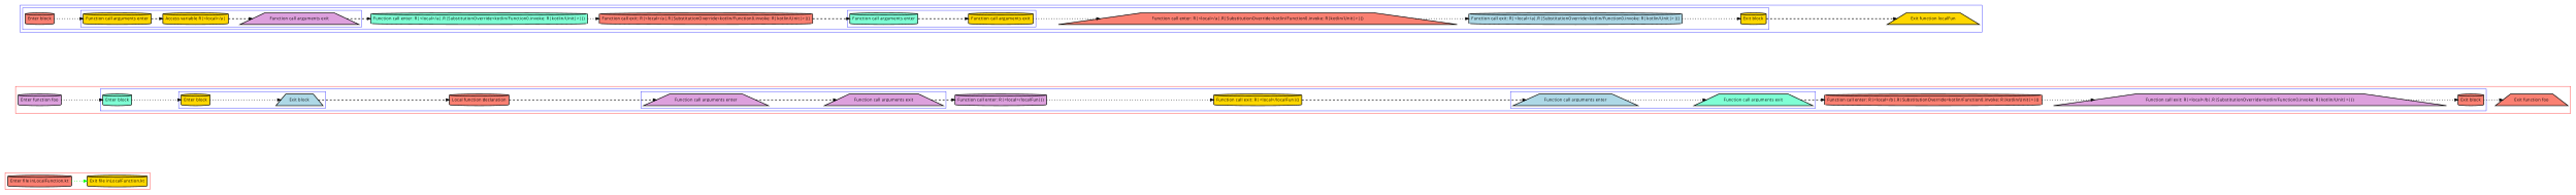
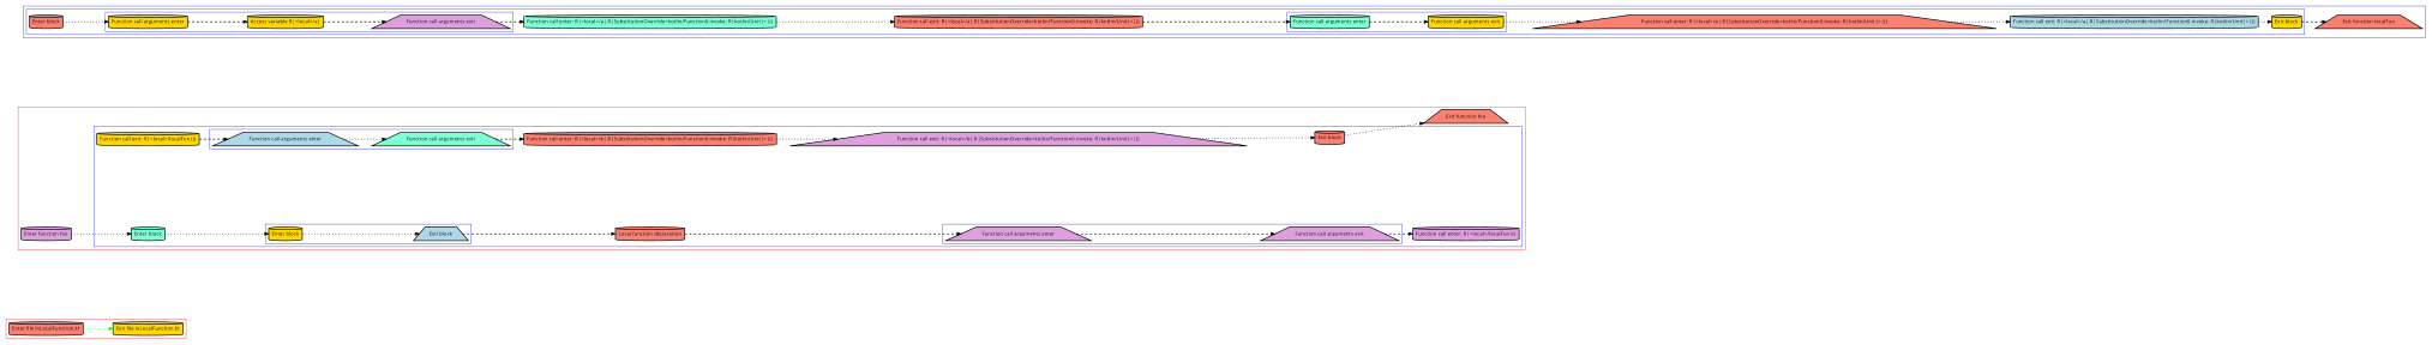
  digraph {
    fontname="Open Sans"
    nodesep=3
    rankdir=LR
    node [fillcolor=salmon fontname="Open Sans" penwidth=2 shape=cylinder style=filled]
    edge [fontname="Open Sans" penwidth=2 style=dotted]
    n1 [label="Enter file inLocalFunction.kt"]
    n2 [fillcolor=gold label="Exit file inLocalFunction.kt"]
    n3 [fillcolor=gold label="Enter block"]
    n4 [fillcolor=lightblue label="Exit block" shape=trapezium]
    n5 [fillcolor=plum label="Function call arguments enter" shape=trapezium]
    n6 [fillcolor=plum label="Function call arguments exit" shape=trapezium]
    n7 [fillcolor=lightblue label="Function call arguments enter" shape=trapezium]
    n8 [fillcolor=aquamarine label="Function call arguments exit" shape=trapezium]
    n9 [fillcolor=aquamarine label="Enter block"]
    n10 [label="Local function declaration"]
    n11 [fillcolor=plum label="Function call enter: R|<local>/localFun|()"]
    n12 [fillcolor=gold label="Function call exit: R|<local>/localFun|()"]
    n13 [label="Function call enter: R|<local>/b|.R|SubstitutionOverride<kotlin/Function0.invoke: R|kotlin/Unit|>|()"]
    n14 [fillcolor=plum label="Function call exit: R|<local>/b|.R|SubstitutionOverride<kotlin/Function0.invoke: R|kotlin/Unit|>|()" shape=trapezium]
    n15 [label="Exit block"]
    n16 [fillcolor=plum label="Enter function foo"]
    n17 [label="Exit function foo" shape=trapezium]
    n18 [fillcolor=gold label="Function call arguments enter"]
    n19 [fillcolor=gold label="Access variable R|<local>/a|"]
    n20 [fillcolor=plum label="Function call arguments exit" shape=trapezium]
    n21 [fillcolor=aquamarine label="Function call arguments enter"]
    n22 [fillcolor=gold label="Function call arguments exit"]
    n23 [label="Enter block"]
    n24 [fillcolor=aquamarine label="Function call enter: R|<local>/a|.R|SubstitutionOverride<kotlin/Function0.invoke: R|kotlin/Unit|>|()"]
    n25 [label="Function call exit: R|<local>/a|.R|SubstitutionOverride<kotlin/Function0.invoke: R|kotlin/Unit|>|()"]
    n26 [label="Function call enter: R|<local>/a|.R|SubstitutionOverride<kotlin/Function0.invoke: R|kotlin/Unit|>|()" shape=trapezium]
    n27 [fillcolor=lightblue label="Function call exit: R|<local>/a|.R|SubstitutionOverride<kotlin/Function0.invoke: R|kotlin/Unit|>|()"]
    n28 [fillcolor=gold label="Exit block"]
-   n29 [fillcolor=gold label="Exit function localFun" shape=trapezium]
+   n29 [label="Exit function localFun" shape=trapezium]
    subgraph cluster_1 {
      color=red
      n1
      n2
    }
    subgraph cluster_2 {
      color=red
      n16
      n17
      subgraph cluster_3 {
        color=blue
        n9
        n10
        n11
        n12
        n13
        n14
        n15
        subgraph cluster_4 {
          color=blue
          n3
          n4
        }
        subgraph cluster_5 {
          color=blue
          n5
          n6
        }
        subgraph cluster_6 {
          color=blue
          n7
          n8
        }
      }
    }
    subgraph cluster_7 {
      color=blue
      n29
      subgraph cluster_8 {
        color=blue
        n23
        n24
        n25
        n26
        n27
        n28
        subgraph cluster_9 {
          color=blue
          n18
          n19
          n20
        }
        subgraph cluster_10 {
          color=blue
          n21
          n22
        }
      }
    }
    n1 -> n2 [color=green]
    n3 -> n4
    n4 -> n10 [style=dashed]
    n5 -> n6 [style=dashed]
    n6 -> n11 [style=dashed]
    n7 -> n8
    n8 -> n13 [style=dashed]
    n9 -> n3
    n10 -> n5 [style=dashed]
-   n11 -> n12
    n12 -> n7 [style=dashed]
    n13 -> n14
    n14 -> n15
    n15 -> n17
    n16 -> n9
    n18 -> n19 [style=dashed]
    n19 -> n20 [style=dashed]
    n20 -> n24 [style=dashed]
    n21 -> n22 [style=dashed]
    n22 -> n26
    n23 -> n18
    n24 -> n25
    n25 -> n21 [style=dashed]
    n26 -> n27
    n27 -> n28
    n28 -> n29 [style=dashed]
  }
